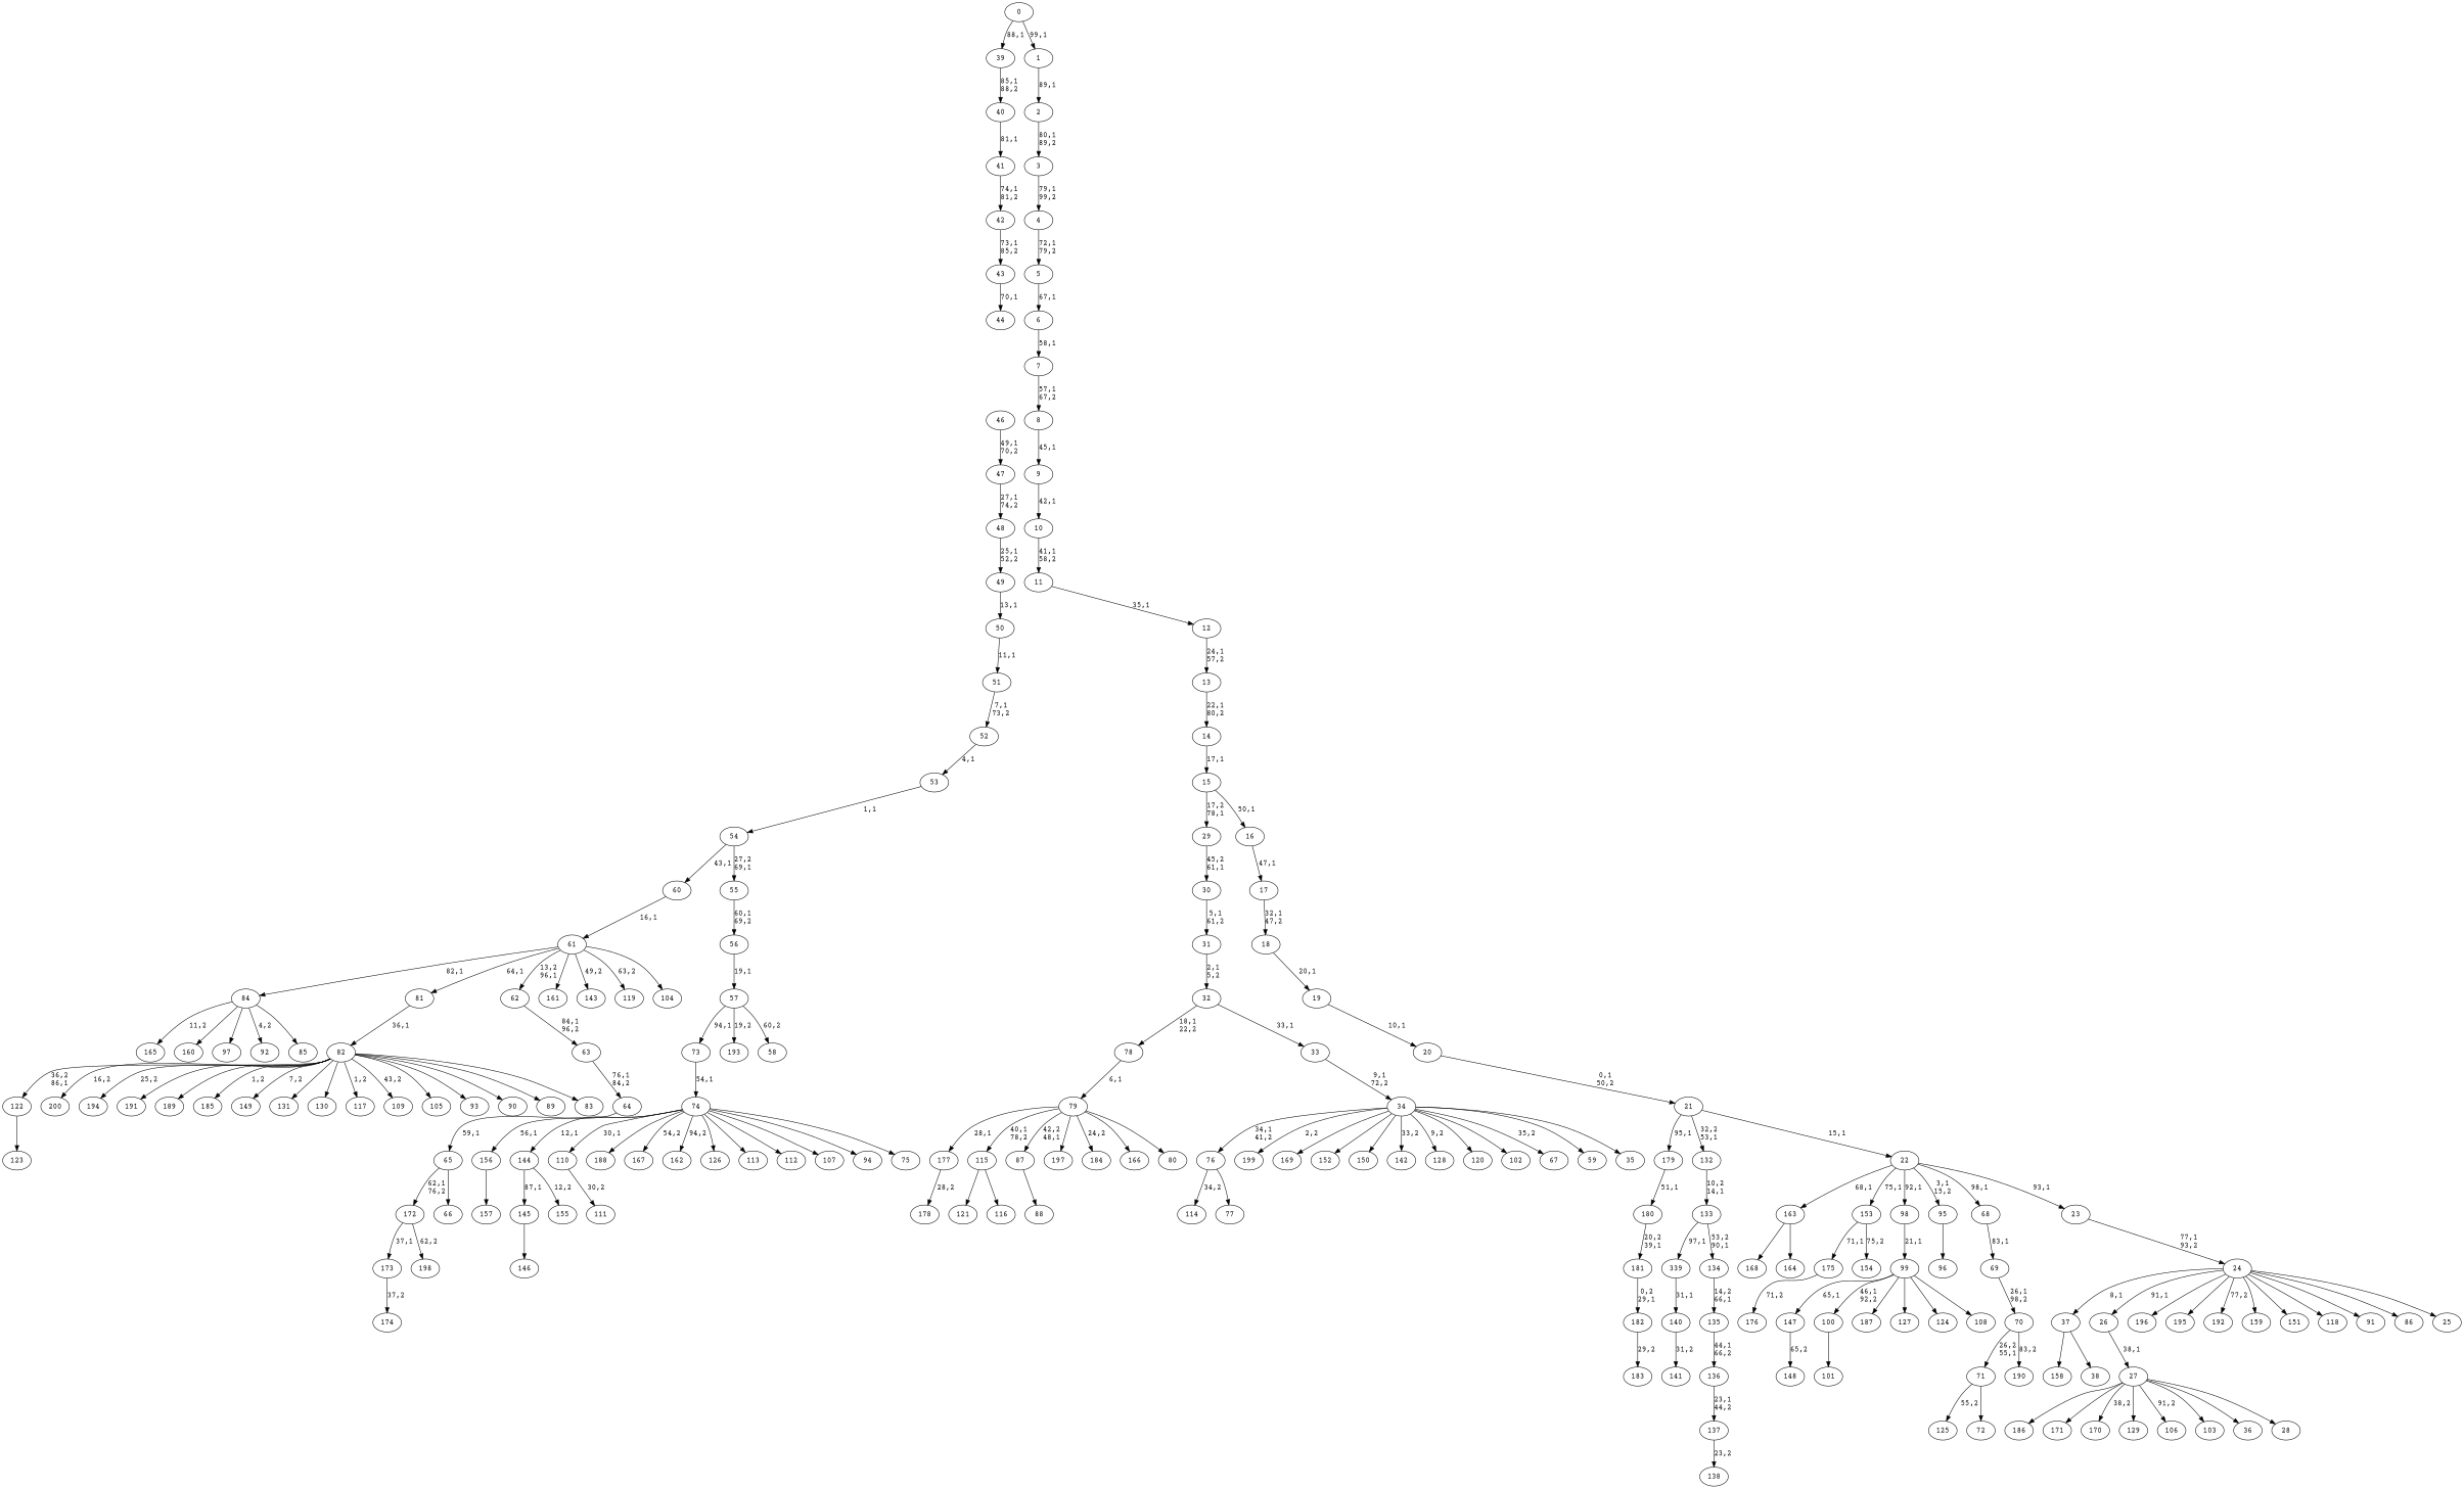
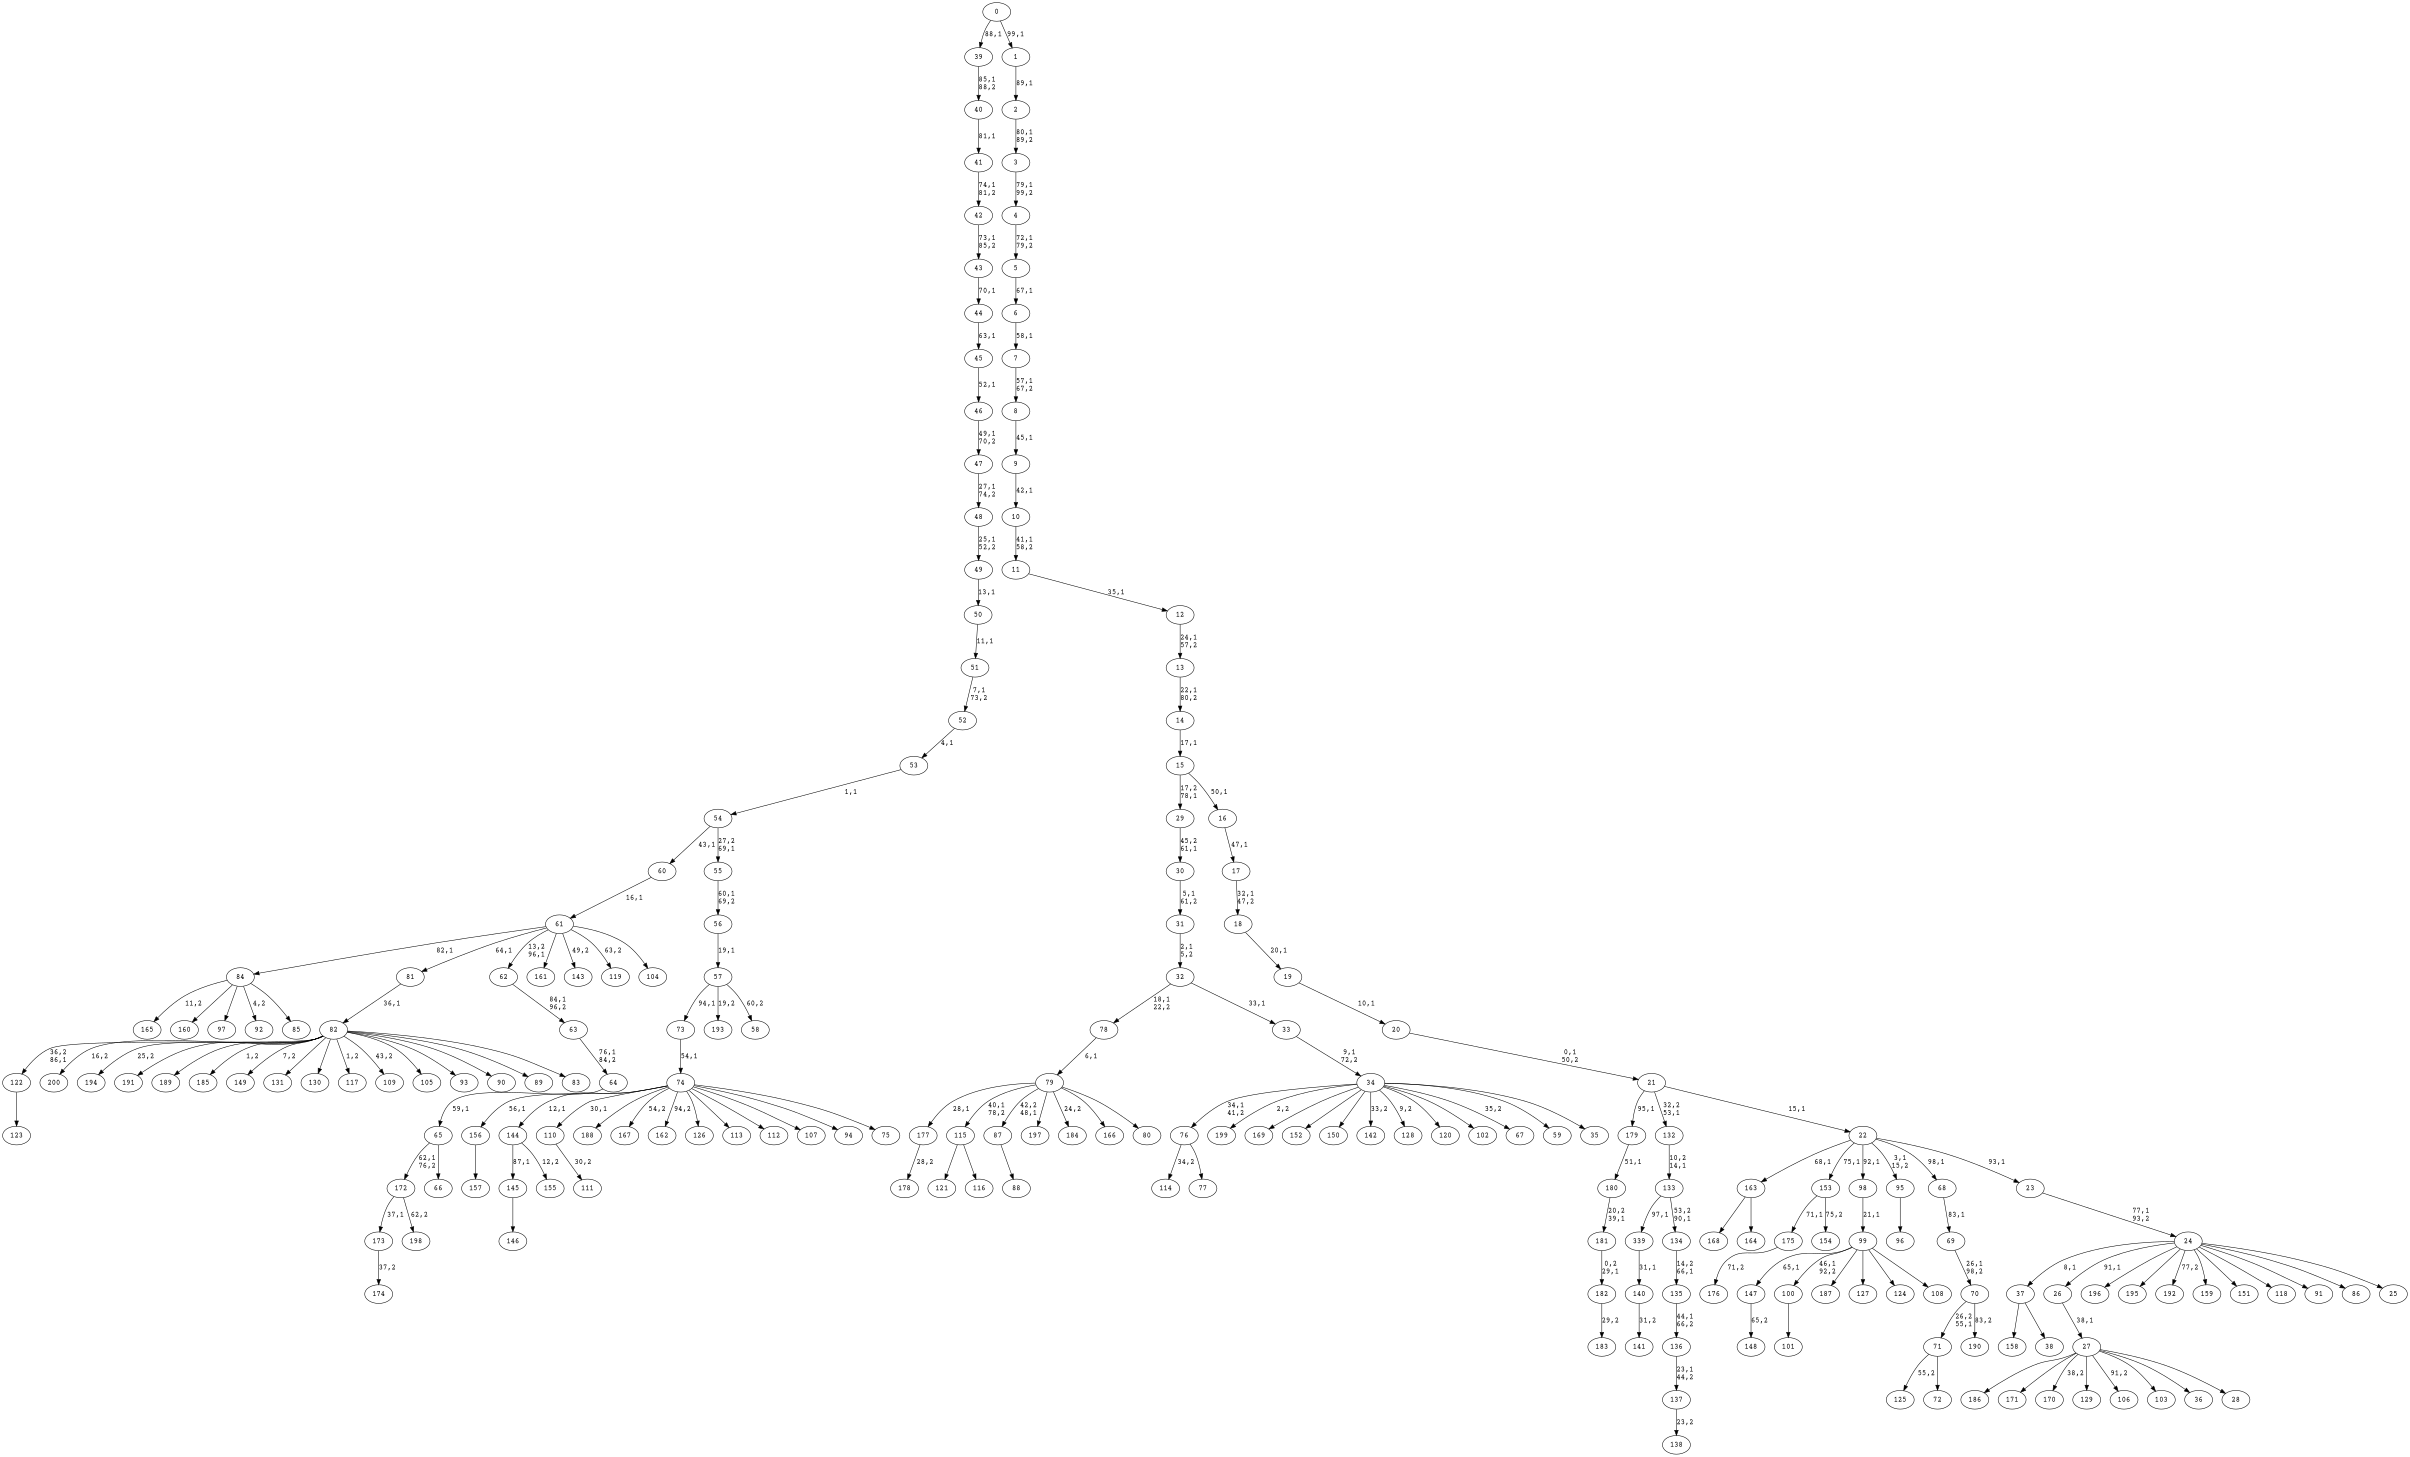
  digraph {
    fontname="Courier Prime"
    node [fontname="Courier Prime"]
    edge [fontname="Courier Prime"]
    182
    183
    181
    180
    179
    177
    178
    175
    176
    173
    174
    172
    198
    163
    168
    164
    156
    157
    153
    154
    147
    148
    145
    146
    144
    155
    140
    141
    n29 [label=339]
    137
    138
    136
    135
    134
    133
    132
    122
    123
    115
    121
    116
    110
    111
    100
    101
    99
    187
    127
    124
    108
    98
    95
    96
    87
    88
    84
    165
    160
    97
    92
    85
    82
    200
    194
    191
    189
    185
    149
    131
    130
    117
    109
    105
    93
    90
    89
    83
    81
    79
    197
    184
    166
    80
    78
    76
    114
    77
    74
    188
    167
    162
    126
    113
    112
    107
    94
    75
    73
    71
    125
    72
    70
    190
    69
    68
    65
    66
    64
    63
    62
    61
    161
    143
    119
    104
    60
    57
    193
    58
    56
    55
    54
    53
    52
    51
    50
    49
    48
    47
    46
+   45
    44
    43
    42
    41
    40
    39
    37
    158
    38
    34
    199
    169
    152
    150
    142
    128
    120
    102
    67
    59
    35
    33
    32
    31
    30
    29
    27
    186
    171
    170
    129
    106
    103
    36
    28
    26
    24
    196
    195
    192
    159
    151
    118
    91
    86
    25
    23
    22
    21
    20
    19
    18
    17
    16
    15
    14
    13
    12
    11
    10
    9
    8
    7
    6
    5
    4
    3
    2
    1
    0
    182 -> 183 [label="29,2"]
    181 -> 182 [label="0,2\n29,1"]
    180 -> 181 [label="20,2\n39,1"]
    179 -> 180 [label="51,1"]
    177 -> 178 [label="28,2"]
    175 -> 176 [label="71,2"]
    173 -> 174 [label="37,2"]
    172 -> 173 [label="37,1"]
    172 -> 198 [label="62,2"]
    163 -> 168
    163 -> 164
    156 -> 157
    153 -> 175 [label="71,1"]
    153 -> 154 [label="75,2"]
    147 -> 148 [label="65,2"]
    145 -> 146
    144 -> 145 [label="87,1"]
    144 -> 155 [label="12,2"]
    140 -> 141 [label="31,2"]
    n29 -> 140 [label="31,1"]
    137 -> 138 [label="23,2"]
    136 -> 137 [label="23,1\n44,2"]
    135 -> 136 [label="44,1\n66,2"]
    134 -> 135 [label="14,2\n66,1"]
    133 -> n29 [label="97,1"]
    133 -> 134 [label="53,2\n90,1"]
    132 -> 133 [label="10,2\n14,1"]
    122 -> 123
    115 -> 121
    115 -> 116
    110 -> 111 [label="30,2"]
    100 -> 101
    99 -> 147 [label="65,1"]
    99 -> 100 [label="46,1\n92,2"]
    99 -> 187
    99 -> 127
    99 -> 124
    99 -> 108
    98 -> 99 [label="21,1"]
    95 -> 96
    87 -> 88
    84 -> 165 [label="11,2"]
    84 -> 160
    84 -> 97
    84 -> 92 [label="4,2"]
    84 -> 85
    82 -> 122 [label="36,2\n86,1"]
    82 -> 200 [label="16,2"]
    82 -> 194 [label="25,2"]
    82 -> 191
    82 -> 189
    82 -> 185 [label="1,2"]
    82 -> 149 [label="7,2"]
    82 -> 131
    82 -> 130
    82 -> 117 [label="1,2"]
    82 -> 109 [label="43,2"]
    82 -> 105
    82 -> 93
    82 -> 90
    82 -> 89
    82 -> 83
    81 -> 82 [label="36,1"]
    79 -> 177 [label="28,1"]
    79 -> 115 [label="40,1\n78,2"]
    79 -> 87 [label="42,2\n48,1"]
    79 -> 197
    79 -> 184 [label="24,2"]
    79 -> 166
    79 -> 80
    78 -> 79 [label="6,1"]
    76 -> 114 [label="34,2"]
    76 -> 77
    74 -> 156 [label="56,1"]
    74 -> 144 [label="12,1"]
    74 -> 110 [label="30,1"]
    74 -> 188
    74 -> 167 [label="54,2"]
    74 -> 162 [label="94,2"]
    74 -> 126
    74 -> 113
    74 -> 112
    74 -> 107
    74 -> 94
    74 -> 75
    73 -> 74 [label="54,1"]
    71 -> 125 [label="55,2"]
    71 -> 72
    70 -> 71 [label="26,2\n55,1"]
    70 -> 190 [label="83,2"]
    69 -> 70 [label="26,1\n98,2"]
    68 -> 69 [label="83,1"]
    65 -> 172 [label="62,1\n76,2"]
    65 -> 66
    64 -> 65 [label="59,1"]
    63 -> 64 [label="76,1\n84,2"]
    62 -> 63 [label="84,1\n96,2"]
    61 -> 84 [label="82,1"]
    61 -> 81 [label="64,1"]
    61 -> 62 [label="13,2\n96,1"]
    61 -> 161
    61 -> 143 [label="49,2"]
    61 -> 119 [label="63,2"]
    61 -> 104
    60 -> 61 [label="16,1"]
    57 -> 73 [label="94,1"]
    57 -> 193 [label="19,2"]
    57 -> 58 [label="60,2"]
    56 -> 57 [label="19,1"]
    55 -> 56 [label="60,1\n69,2"]
    54 -> 60 [label="43,1"]
    54 -> 55 [label="27,2\n69,1"]
    53 -> 54 [label="1,1"]
    52 -> 53 [label="4,1"]
    51 -> 52 [label="7,1\n73,2"]
    50 -> 51 [label="11,1"]
    49 -> 50 [label="13,1"]
    48 -> 49 [label="25,1\n52,2"]
    47 -> 48 [label="27,1\n74,2"]
    46 -> 47 [label="49,1\n70,2"]
+   45 -> 46 [label="52,1"]
+   44 -> 45 [label="63,1"]
    43 -> 44 [label="70,1"]
    42 -> 43 [label="73,1\n85,2"]
    41 -> 42 [label="74,1\n81,2"]
    40 -> 41 [label="81,1"]
    39 -> 40 [label="85,1\n88,2"]
    37 -> 158
    37 -> 38
    34 -> 76 [label="34,1\n41,2"]
    34 -> 199 [label="2,2"]
    34 -> 169
    34 -> 152
    34 -> 150
    34 -> 142 [label="33,2"]
    34 -> 128 [label="9,2"]
    34 -> 120
    34 -> 102
    34 -> 67 [label="35,2"]
    34 -> 59
    34 -> 35
    33 -> 34 [label="9,1\n72,2"]
    32 -> 78 [label="18,1\n22,2"]
    32 -> 33 [label="33,1"]
    31 -> 32 [label="2,1\n5,2"]
    30 -> 31 [label="5,1\n61,2"]
    29 -> 30 [label="45,2\n61,1"]
    27 -> 186
    27 -> 171
    27 -> 170 [label="38,2"]
    27 -> 129
    27 -> 106 [label="91,2"]
    27 -> 103
    27 -> 36
    27 -> 28
    26 -> 27 [label="38,1"]
    24 -> 37 [label="8,1"]
    24 -> 26 [label="91,1"]
    24 -> 196
    24 -> 195
    24 -> 192 [label="77,2"]
    24 -> 159
    24 -> 151
    24 -> 118
    24 -> 91
    24 -> 86
    24 -> 25
    23 -> 24 [label="77,1\n93,2"]
    22 -> 163 [label="68,1"]
    22 -> 153 [label="75,1"]
    22 -> 98 [label="92,1"]
    22 -> 95 [label="3,1\n15,2"]
    22 -> 68 [label="98,1"]
    22 -> 23 [label="93,1"]
    21 -> 179 [label="95,1"]
    21 -> 132 [label="32,2\n53,1"]
    21 -> 22 [label="15,1"]
    20 -> 21 [label="0,1\n50,2"]
    19 -> 20 [label="10,1"]
    18 -> 19 [label="20,1"]
    17 -> 18 [label="32,1\n47,2"]
    16 -> 17 [label="47,1"]
    15 -> 29 [label="17,2\n78,1"]
    15 -> 16 [label="50,1"]
    14 -> 15 [label="17,1"]
    13 -> 14 [label="22,1\n80,2"]
    12 -> 13 [label="24,1\n57,2"]
    11 -> 12 [label="35,1"]
    10 -> 11 [label="41,1\n58,2"]
    9 -> 10 [label="42,1"]
    8 -> 9 [label="45,1"]
    7 -> 8 [label="57,1\n67,2"]
    6 -> 7 [label="58,1"]
    5 -> 6 [label="67,1"]
    4 -> 5 [label="72,1\n79,2"]
    3 -> 4 [label="79,1\n99,2"]
    2 -> 3 [label="80,1\n89,2"]
    1 -> 2 [label="89,1"]
    0 -> 39 [label="88,1"]
    0 -> 1 [label="99,1"]
  }
